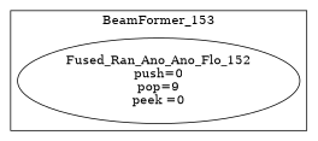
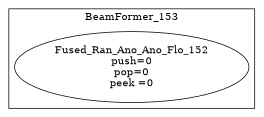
  digraph {
-   n1 [label="Fused_Ran_Ano_Ano_Flo_152\npush=0\npop=9\npeek =0"]
+   n1 [label="Fused_Ran_Ano_Ano_Flo_152\npush=0\npop=0\npeek =0"]
    subgraph cluster_1 {
      label=BeamFormer_153
      n1
    }
  }
